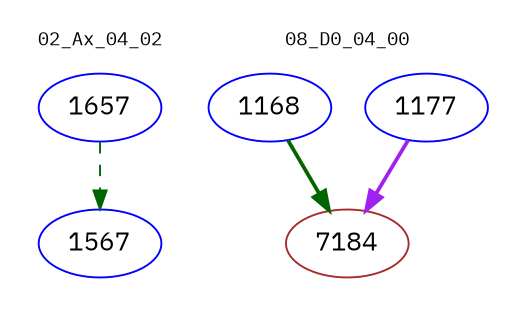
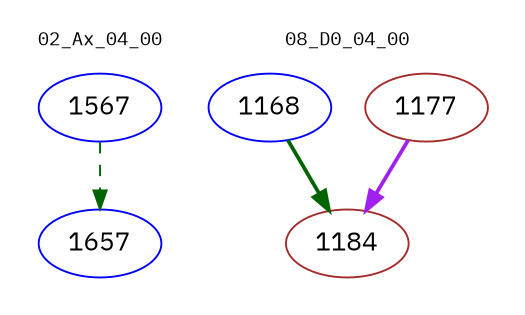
  digraph {
    fontname="IBM Plex Mono"
    node [color=blue fontname="IBM Plex Mono"]
    edge [color=darkgreen fontname="IBM Plex Mono" style=bold]
    n1 [label=1567]
    n2 [label=1657]
-   n3 [label=1177]
+   n3 [color=brown label=1177]
    n4 [label=1168]
-   n5 [color=brown label=7184]
+   n5 [color=brown label=1184]
    subgraph cluster_1 {
      color=white
      fontsize=10
-     label="02_Ax_04_02"
+     label="02_Ax_04_00"
      n1
      n2
    }
    subgraph cluster_2 {
      color=white
      fontsize=10
      label="08_D0_04_00"
      n3
      n4
      n5
    }
-   n2 -> n1 [style=dashed]
+   n1 -> n2 [style=dashed]
    n3 -> n5 [color=purple]
    n4 -> n5
  }
